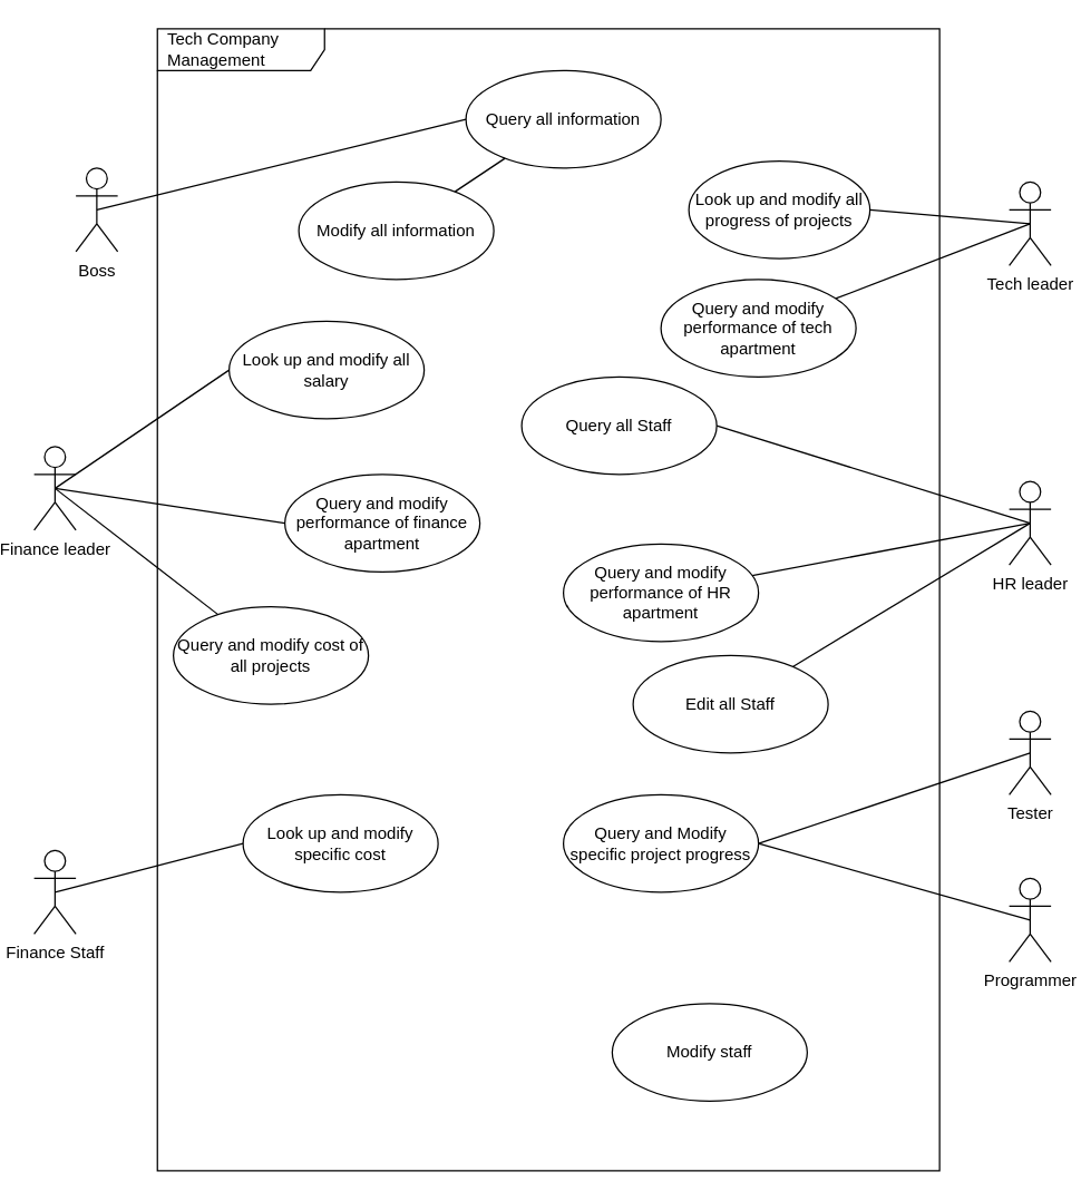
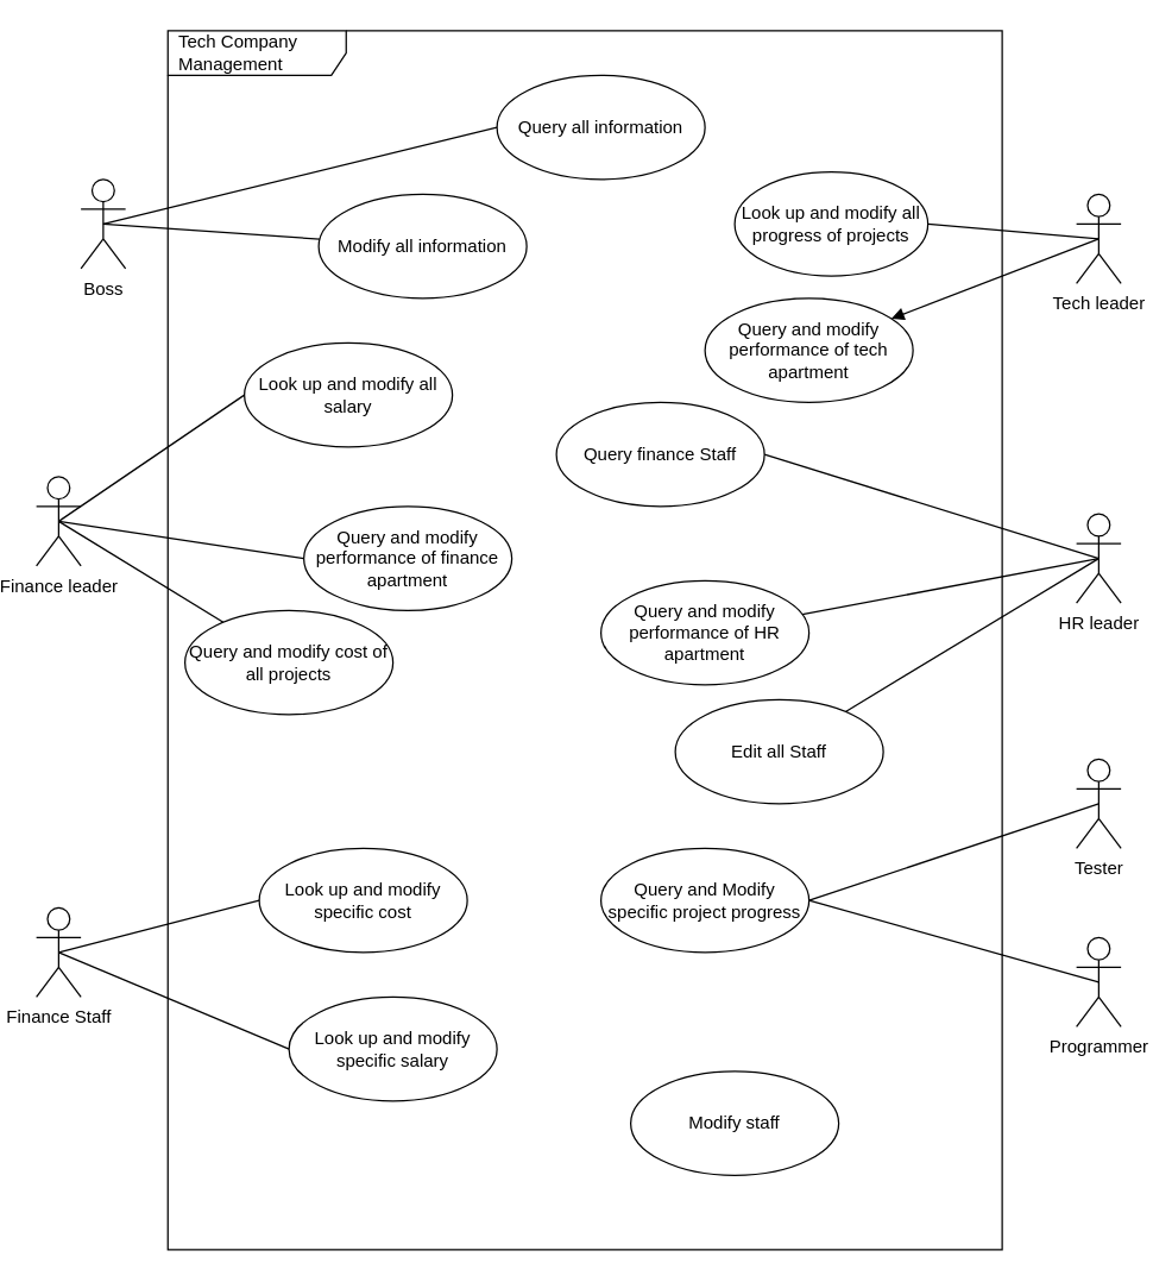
  <mxCell id="0" />
  <mxCell id="1" parent="0" />
  <mxCell id="2" value="Tech Company Management&amp;nbsp;" style="shape=umlFrame;whiteSpace=wrap;html=1;width=120;height=30;boundedLbl=1;verticalAlign=middle;align=left;spacingLeft=5;" parent="1" vertex="1"><mxGeometry x="108.5" y="20" width="561.5" height="820" as="geometry" /></mxCell>
  <mxCell id="3" value="Boss" style="shape=umlActor;verticalLabelPosition=bottom;verticalAlign=top;html=1;" parent="1" vertex="1"><mxGeometry x="50" y="120" width="30" height="60" as="geometry" /></mxCell>
- <mxCell id="4" value="Query and modify cost of all projects" style="ellipse;whiteSpace=wrap;html=1;" parent="1" vertex="1"><mxGeometry x="120" y="435" width="140" height="70" as="geometry" /></mxCell>
+ <mxCell id="4" value="Query and modify cost of all projects" style="ellipse;whiteSpace=wrap;html=1;" parent="1" vertex="1"><mxGeometry x="120" y="410" width="140" height="70" as="geometry" /></mxCell>
  <mxCell id="5" value="&lt;div&gt;Tech leader&lt;/div&gt;" style="shape=umlActor;verticalLabelPosition=bottom;verticalAlign=top;html=1;outlineConnect=0;" parent="1" vertex="1"><mxGeometry x="720" y="130" width="30" height="60" as="geometry" /></mxCell>
  <mxCell id="6" value="Finance leader" style="shape=umlActor;verticalLabelPosition=bottom;verticalAlign=top;html=1;outlineConnect=0;" parent="1" vertex="1"><mxGeometry x="20" y="320" width="30" height="60" as="geometry" /></mxCell>
  <mxCell id="7" value="" style="edgeStyle=none;html=1;endArrow=none;verticalAlign=bottom;rounded=0;exitX=0.5;exitY=0.5;exitDx=0;exitDy=0;exitPerimeter=0;" parent="1" source="6" target="4" edge="1"><mxGeometry width="160" relative="1" as="geometry"><mxPoint x="90" y="530" as="sourcePoint" /><mxPoint x="260" y="529.5" as="targetPoint" /></mxGeometry></mxCell>
  <mxCell id="8" value="Query all information" style="ellipse;whiteSpace=wrap;html=1;" parent="1" vertex="1"><mxGeometry x="330" y="50" width="140" height="70" as="geometry" /></mxCell>
  <mxCell id="9" value="Query and modify performance of HR apartment" style="ellipse;whiteSpace=wrap;html=1;" parent="1" vertex="1"><mxGeometry x="400" y="390" width="140" height="70" as="geometry" /></mxCell>
  <mxCell id="10" value="" style="edgeStyle=none;html=1;endArrow=none;verticalAlign=bottom;rounded=0;exitX=0.5;exitY=0.5;exitDx=0;exitDy=0;exitPerimeter=0;" parent="1" source="18" target="9" edge="1"><mxGeometry width="160" relative="1" as="geometry"><mxPoint x="710" y="290" as="sourcePoint" /><mxPoint x="230" y="470" as="targetPoint" /></mxGeometry></mxCell>
  <mxCell id="11" value="Query and modify performance of tech apartment" style="ellipse;whiteSpace=wrap;html=1;" parent="1" vertex="1"><mxGeometry x="470" y="200" width="140" height="70" as="geometry" /></mxCell>
- <mxCell id="12" value="" style="edgeStyle=none;html=1;endArrow=none;verticalAlign=bottom;rounded=0;exitX=0.5;exitY=0.5;exitDx=0;exitDy=0;exitPerimeter=0;" parent="1" source="5" target="11" edge="1"><mxGeometry width="160" relative="1" as="geometry"><mxPoint x="279.497" y="369.749" as="sourcePoint" /><mxPoint x="340.503" y="400.251" as="targetPoint" /></mxGeometry></mxCell>
+ <mxCell id="12" value="" style="edgeStyle=none;html=1;endArrow=block;verticalAlign=bottom;rounded=0;exitX=0.5;exitY=0.5;exitDx=0;exitDy=0;exitPerimeter=0;" parent="1" source="5" target="11" edge="1"><mxGeometry width="160" relative="1" as="geometry"><mxPoint x="279.497" y="369.749" as="sourcePoint" /><mxPoint x="340.503" y="400.251" as="targetPoint" /></mxGeometry></mxCell>
  <mxCell id="13" value="Query and modify performance of finance apartment" style="ellipse;whiteSpace=wrap;html=1;" parent="1" vertex="1"><mxGeometry x="200" y="340" width="140" height="70" as="geometry" /></mxCell>
- <mxCell id="14" value="Query all Staff" style="ellipse;whiteSpace=wrap;html=1;" parent="1" vertex="1"><mxGeometry x="370" y="270" width="140" height="70" as="geometry" /></mxCell>
+ <mxCell id="14" value="Query finance Staff" style="ellipse;whiteSpace=wrap;html=1;" parent="1" vertex="1"><mxGeometry x="370" y="270" width="140" height="70" as="geometry" /></mxCell>
  <mxCell id="15" value="" style="edgeStyle=none;html=1;endArrow=none;verticalAlign=bottom;rounded=0;entryX=0.5;entryY=0.5;entryDx=0;entryDy=0;entryPerimeter=0;exitX=0;exitY=0.5;exitDx=0;exitDy=0;" parent="1" source="8" target="3" edge="1"><mxGeometry width="160" relative="1" as="geometry"><mxPoint x="576" y="230" as="sourcePoint" /><mxPoint x="171" y="234" as="targetPoint" /></mxGeometry></mxCell>
  <mxCell id="16" value="Look up and modify all progress of projects" style="ellipse;whiteSpace=wrap;html=1;" parent="1" vertex="1"><mxGeometry x="490" y="115" width="130" height="70" as="geometry" /></mxCell>
  <mxCell id="17" value="" style="edgeStyle=none;html=1;endArrow=none;verticalAlign=bottom;rounded=0;exitX=0.5;exitY=0.5;exitDx=0;exitDy=0;exitPerimeter=0;entryX=1;entryY=0.5;entryDx=0;entryDy=0;" parent="1" source="5" target="16" edge="1"><mxGeometry width="160" relative="1" as="geometry"><mxPoint x="-20" y="620" as="sourcePoint" /><mxPoint x="220" y="624" as="targetPoint" /></mxGeometry></mxCell>
  <mxCell id="18" value="&lt;div&gt;HR leader&lt;/div&gt;" style="shape=umlActor;verticalLabelPosition=bottom;verticalAlign=top;html=1;outlineConnect=0;" vertex="1" parent="1"><mxGeometry x="720" y="345" width="30" height="60" as="geometry" /></mxCell>
  <mxCell id="19" value="Finance Staff" style="shape=umlActor;verticalLabelPosition=bottom;verticalAlign=top;html=1;outlineConnect=0;" vertex="1" parent="1"><mxGeometry x="20" y="610" width="30" height="60" as="geometry" /></mxCell>
  <mxCell id="20" value="Programmer" style="shape=umlActor;verticalLabelPosition=bottom;verticalAlign=top;html=1;outlineConnect=0;" vertex="1" parent="1"><mxGeometry x="720" y="630" width="30" height="60" as="geometry" /></mxCell>
  <mxCell id="21" value="Tester" style="shape=umlActor;verticalLabelPosition=bottom;verticalAlign=top;html=1;outlineConnect=0;" vertex="1" parent="1"><mxGeometry x="720" y="510" width="30" height="60" as="geometry" /></mxCell>
  <mxCell id="22" value="Query and Modify specific project progress" style="ellipse;whiteSpace=wrap;html=1;" vertex="1" parent="1"><mxGeometry x="400" y="570" width="140" height="70" as="geometry" /></mxCell>
  <mxCell id="23" style="rounded=0;orthogonalLoop=1;jettySize=auto;html=1;entryX=0.5;entryY=0.5;entryDx=0;entryDy=0;entryPerimeter=0;endArrow=none;endFill=0;exitX=1;exitY=0.5;exitDx=0;exitDy=0;" edge="1" parent="1" source="22" target="20"><mxGeometry relative="1" as="geometry"><mxPoint x="750" y="615" as="sourcePoint" /></mxGeometry></mxCell>
  <mxCell id="24" value="Look up and modify all salary" style="ellipse;whiteSpace=wrap;html=1;" vertex="1" parent="1"><mxGeometry x="160" y="230" width="140" height="70" as="geometry" /></mxCell>
  <mxCell id="25" value="" style="edgeStyle=none;html=1;endArrow=none;verticalAlign=bottom;rounded=0;entryX=0;entryY=0.5;entryDx=0;entryDy=0;exitX=0.5;exitY=0.5;exitDx=0;exitDy=0;exitPerimeter=0;" edge="1" parent="1" source="6" target="13"><mxGeometry width="160" relative="1" as="geometry"><mxPoint x="140" y="285" as="sourcePoint" /><mxPoint x="285" y="560" as="targetPoint" /></mxGeometry></mxCell>
  <mxCell id="26" value="" style="edgeStyle=none;html=1;endArrow=none;verticalAlign=bottom;rounded=0;entryX=0;entryY=0.5;entryDx=0;entryDy=0;exitX=0.5;exitY=0.5;exitDx=0;exitDy=0;exitPerimeter=0;" edge="1" parent="1" source="6" target="24"><mxGeometry width="160" relative="1" as="geometry"><mxPoint x="108.5" y="370" as="sourcePoint" /><mxPoint x="233.5" y="395" as="targetPoint" /></mxGeometry></mxCell>
  <mxCell id="27" value="Modify all information" style="ellipse;whiteSpace=wrap;html=1;" vertex="1" parent="1"><mxGeometry x="210" y="130" width="140" height="70" as="geometry" /></mxCell>
  <mxCell id="28" value="Look up and modify specific cost" style="ellipse;whiteSpace=wrap;html=1;" vertex="1" parent="1"><mxGeometry x="170" y="570" width="140" height="70" as="geometry" /></mxCell>
- <mxCell id="29" value="Modify staff" style="ellipse;whiteSpace=wrap;html=1;" vertex="1" parent="1"><mxGeometry x="435" y="720" width="140" height="70" as="geometry" /></mxCell>
- <mxCell id="30" value="" style="edgeStyle=none;html=1;endArrow=none;verticalAlign=bottom;rounded=0;" edge="1" parent="1" source="27" target="8"><mxGeometry width="160" relative="1" as="geometry"><mxPoint x="235" y="150" as="sourcePoint" /><mxPoint x="100" y="215" as="targetPoint" /></mxGeometry></mxCell>
+ <mxCell id="29" value="Modify staff" style="ellipse;whiteSpace=wrap;html=1;" vertex="1" parent="1"><mxGeometry x="420" y="720" width="140" height="70" as="geometry" /></mxCell>
+ <mxCell id="30" value="" style="edgeStyle=none;html=1;endArrow=none;verticalAlign=bottom;rounded=0;entryX=0.5;entryY=0.5;entryDx=0;entryDy=0;entryPerimeter=0;" edge="1" parent="1" source="27" target="3"><mxGeometry width="160" relative="1" as="geometry"><mxPoint x="235" y="150" as="sourcePoint" /><mxPoint x="100" y="215" as="targetPoint" /></mxGeometry></mxCell>
+ <mxCell id="31" value="Look up and modify specific salary" style="ellipse;whiteSpace=wrap;html=1;" vertex="1" parent="1"><mxGeometry x="190" y="670" width="140" height="70" as="geometry" /></mxCell>
  <mxCell id="32" value="" style="edgeStyle=none;html=1;endArrow=none;verticalAlign=bottom;rounded=0;entryX=0;entryY=0.5;entryDx=0;entryDy=0;exitX=0.5;exitY=0.5;exitDx=0;exitDy=0;exitPerimeter=0;" edge="1" parent="1" source="19" target="28"><mxGeometry width="160" relative="1" as="geometry"><mxPoint x="45" y="625" as="sourcePoint" /><mxPoint x="210" y="530" as="targetPoint" /></mxGeometry></mxCell>
+ <mxCell id="33" value="" style="edgeStyle=none;html=1;endArrow=none;verticalAlign=bottom;rounded=0;entryX=0;entryY=0.5;entryDx=0;entryDy=0;exitX=0.5;exitY=0.5;exitDx=0;exitDy=0;exitPerimeter=0;" edge="1" parent="1" source="19" target="31"><mxGeometry width="160" relative="1" as="geometry"><mxPoint x="20" y="795" as="sourcePoint" /><mxPoint x="185" y="700" as="targetPoint" /></mxGeometry></mxCell>
  <mxCell id="34" style="rounded=0;orthogonalLoop=1;jettySize=auto;html=1;entryX=0.5;entryY=0.5;entryDx=0;entryDy=0;entryPerimeter=0;endArrow=none;endFill=0;exitX=1;exitY=0.5;exitDx=0;exitDy=0;" edge="1" parent="1" source="22" target="21"><mxGeometry relative="1" as="geometry"><mxPoint x="750" y="687.5" as="sourcePoint" /><mxPoint x="998" y="722.5" as="targetPoint" /></mxGeometry></mxCell>
  <mxCell id="35" value="Edit all Staff" style="ellipse;whiteSpace=wrap;html=1;" vertex="1" parent="1"><mxGeometry x="450" y="470" width="140" height="70" as="geometry" /></mxCell>
  <mxCell id="36" style="rounded=0;orthogonalLoop=1;jettySize=auto;html=1;entryX=0.5;entryY=0.5;entryDx=0;entryDy=0;entryPerimeter=0;endArrow=none;endFill=0;" edge="1" parent="1" source="35" target="18"><mxGeometry relative="1" as="geometry" /></mxCell>
  <mxCell id="37" value="" style="edgeStyle=none;html=1;endArrow=none;verticalAlign=bottom;rounded=0;startArrow=none;exitX=1;exitY=0.5;exitDx=0;exitDy=0;entryX=0.5;entryY=0.5;entryDx=0;entryDy=0;entryPerimeter=0;" edge="1" parent="1" source="14" target="18"><mxGeometry width="160" relative="1" as="geometry"><mxPoint x="500" y="345" as="sourcePoint" /><mxPoint x="745" y="400" as="targetPoint" /></mxGeometry></mxCell>
